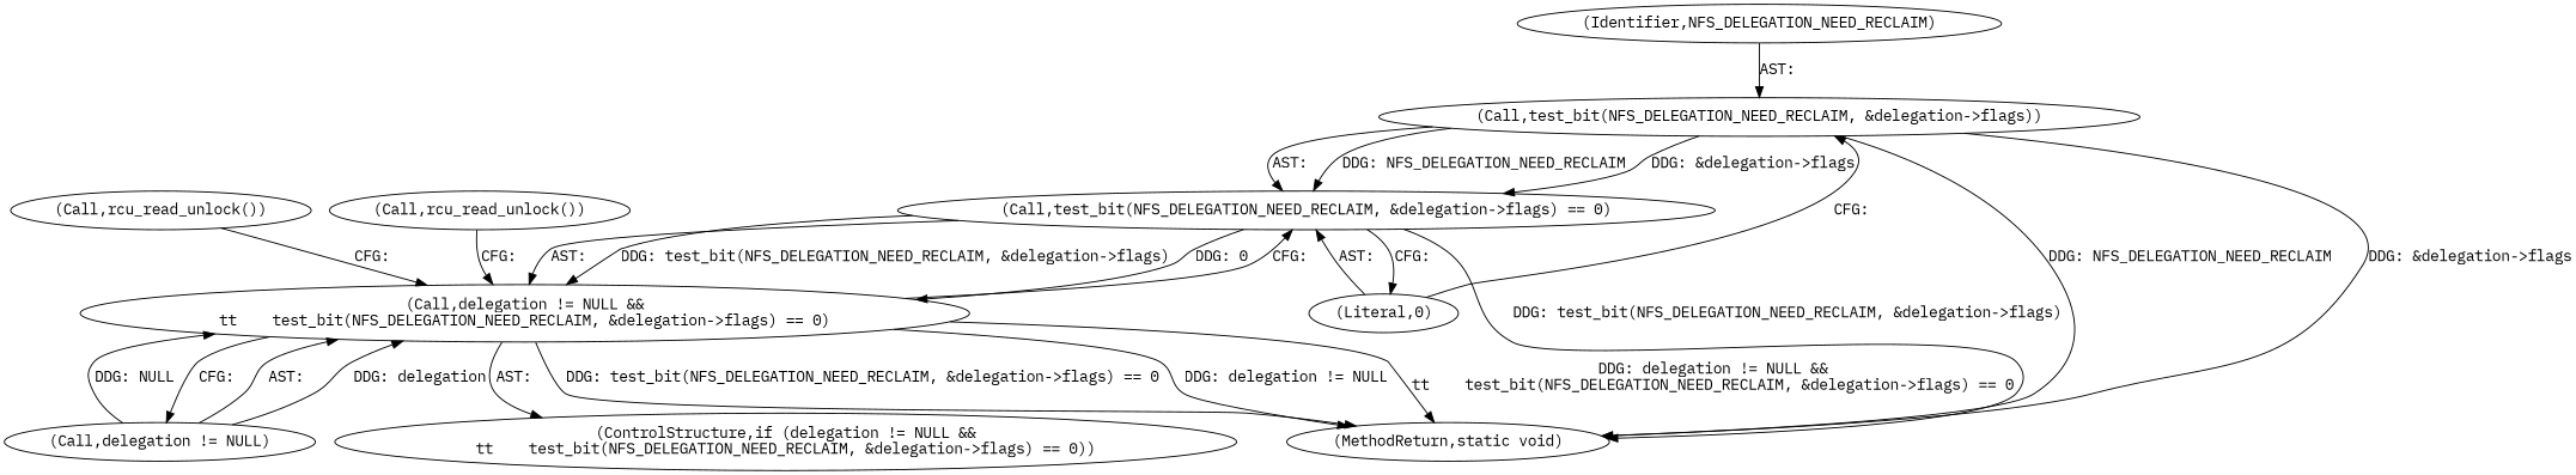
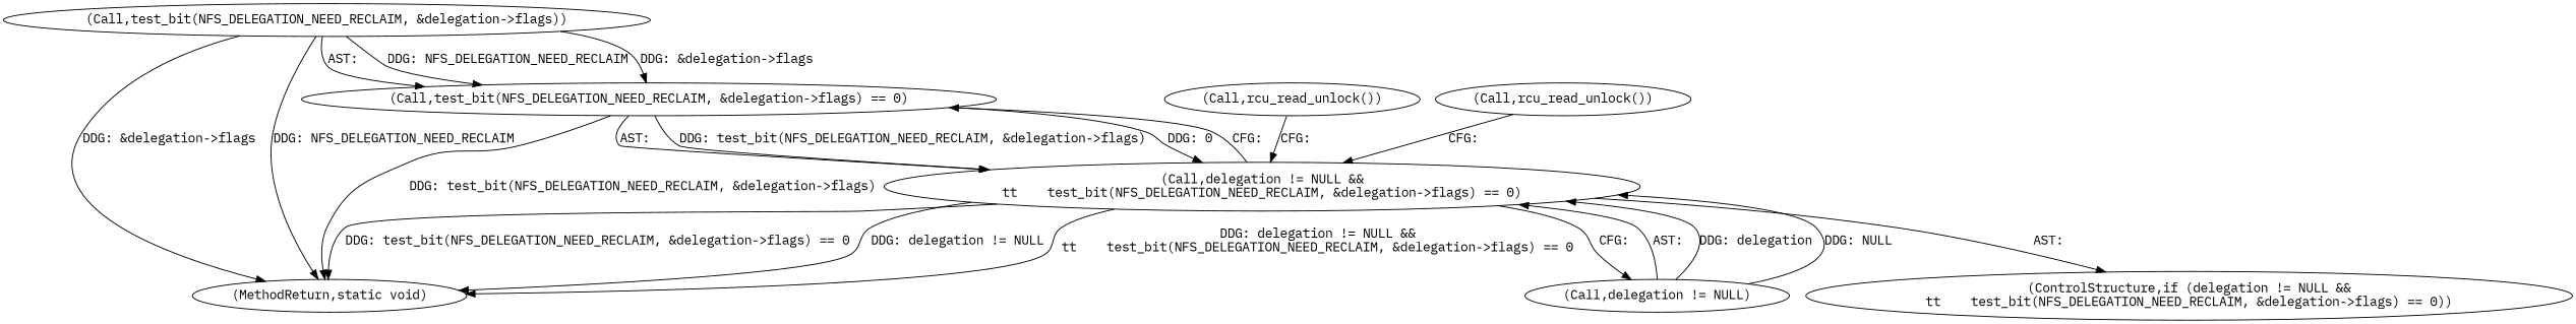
  digraph {
    fontname="IBM Plex Mono"
    node [fontname="IBM Plex Mono"]
    edge [fontname="IBM Plex Mono"]
    n1 [label="(Call,test_bit(NFS_DELEGATION_NEED_RECLAIM, &delegation->flags))"]
    n2 [label="(Call,test_bit(NFS_DELEGATION_NEED_RECLAIM, &delegation->flags) == 0)"]
    n3 [label="(MethodReturn,static void)"]
    n4 [label="(Call,delegation != NULL &&\n\t\t    test_bit(NFS_DELEGATION_NEED_RECLAIM, &delegation->flags) == 0)"]
-   n5 [label="(Literal,0)"]
    n6 [label="(Call,delegation != NULL)"]
    n7 [label="(ControlStructure,if (delegation != NULL &&\n\t\t    test_bit(NFS_DELEGATION_NEED_RECLAIM, &delegation->flags) == 0))"]
    n8 [label="(Call,rcu_read_unlock())"]
-   n9 [label="(Identifier,NFS_DELEGATION_NEED_RECLAIM)"]
    n10 [label="(Call,rcu_read_unlock())"]
    n1 -> n2 [label="AST: "]
    n1 -> n2 [label="DDG: NFS_DELEGATION_NEED_RECLAIM"]
    n1 -> n2 [label="DDG: &delegation->flags"]
    n1 -> n3 [label="DDG: &delegation->flags"]
    n1 -> n3 [label="DDG: NFS_DELEGATION_NEED_RECLAIM"]
    n2 -> n3 [label="DDG: test_bit(NFS_DELEGATION_NEED_RECLAIM, &delegation->flags)"]
    n2 -> n4 [label="AST: "]
    n2 -> n4 [label="DDG: test_bit(NFS_DELEGATION_NEED_RECLAIM, &delegation->flags)"]
    n2 -> n4 [label="DDG: 0"]
-   n2 -> n5 [label="CFG: "]
    n4 -> n2 [label="CFG: "]
    n4 -> n3 [label="DDG: test_bit(NFS_DELEGATION_NEED_RECLAIM, &delegation->flags) == 0"]
    n4 -> n3 [label="DDG: delegation != NULL"]
    n4 -> n3 [label="DDG: delegation != NULL &&\n\t\t    test_bit(NFS_DELEGATION_NEED_RECLAIM, &delegation->flags) == 0"]
    n4 -> n6 [label="CFG: "]
    n4 -> n7 [label="AST: "]
-   n5 -> n1 [label="CFG: "]
-   n5 -> n2 [label="AST: "]
    n6 -> n4 [label="AST: "]
    n6 -> n4 [label="DDG: delegation"]
    n6 -> n4 [label="DDG: NULL"]
    n8 -> n4 [label="CFG: "]
-   n9 -> n1 [label="AST: "]
    n10 -> n4 [label="CFG: "]
  }
